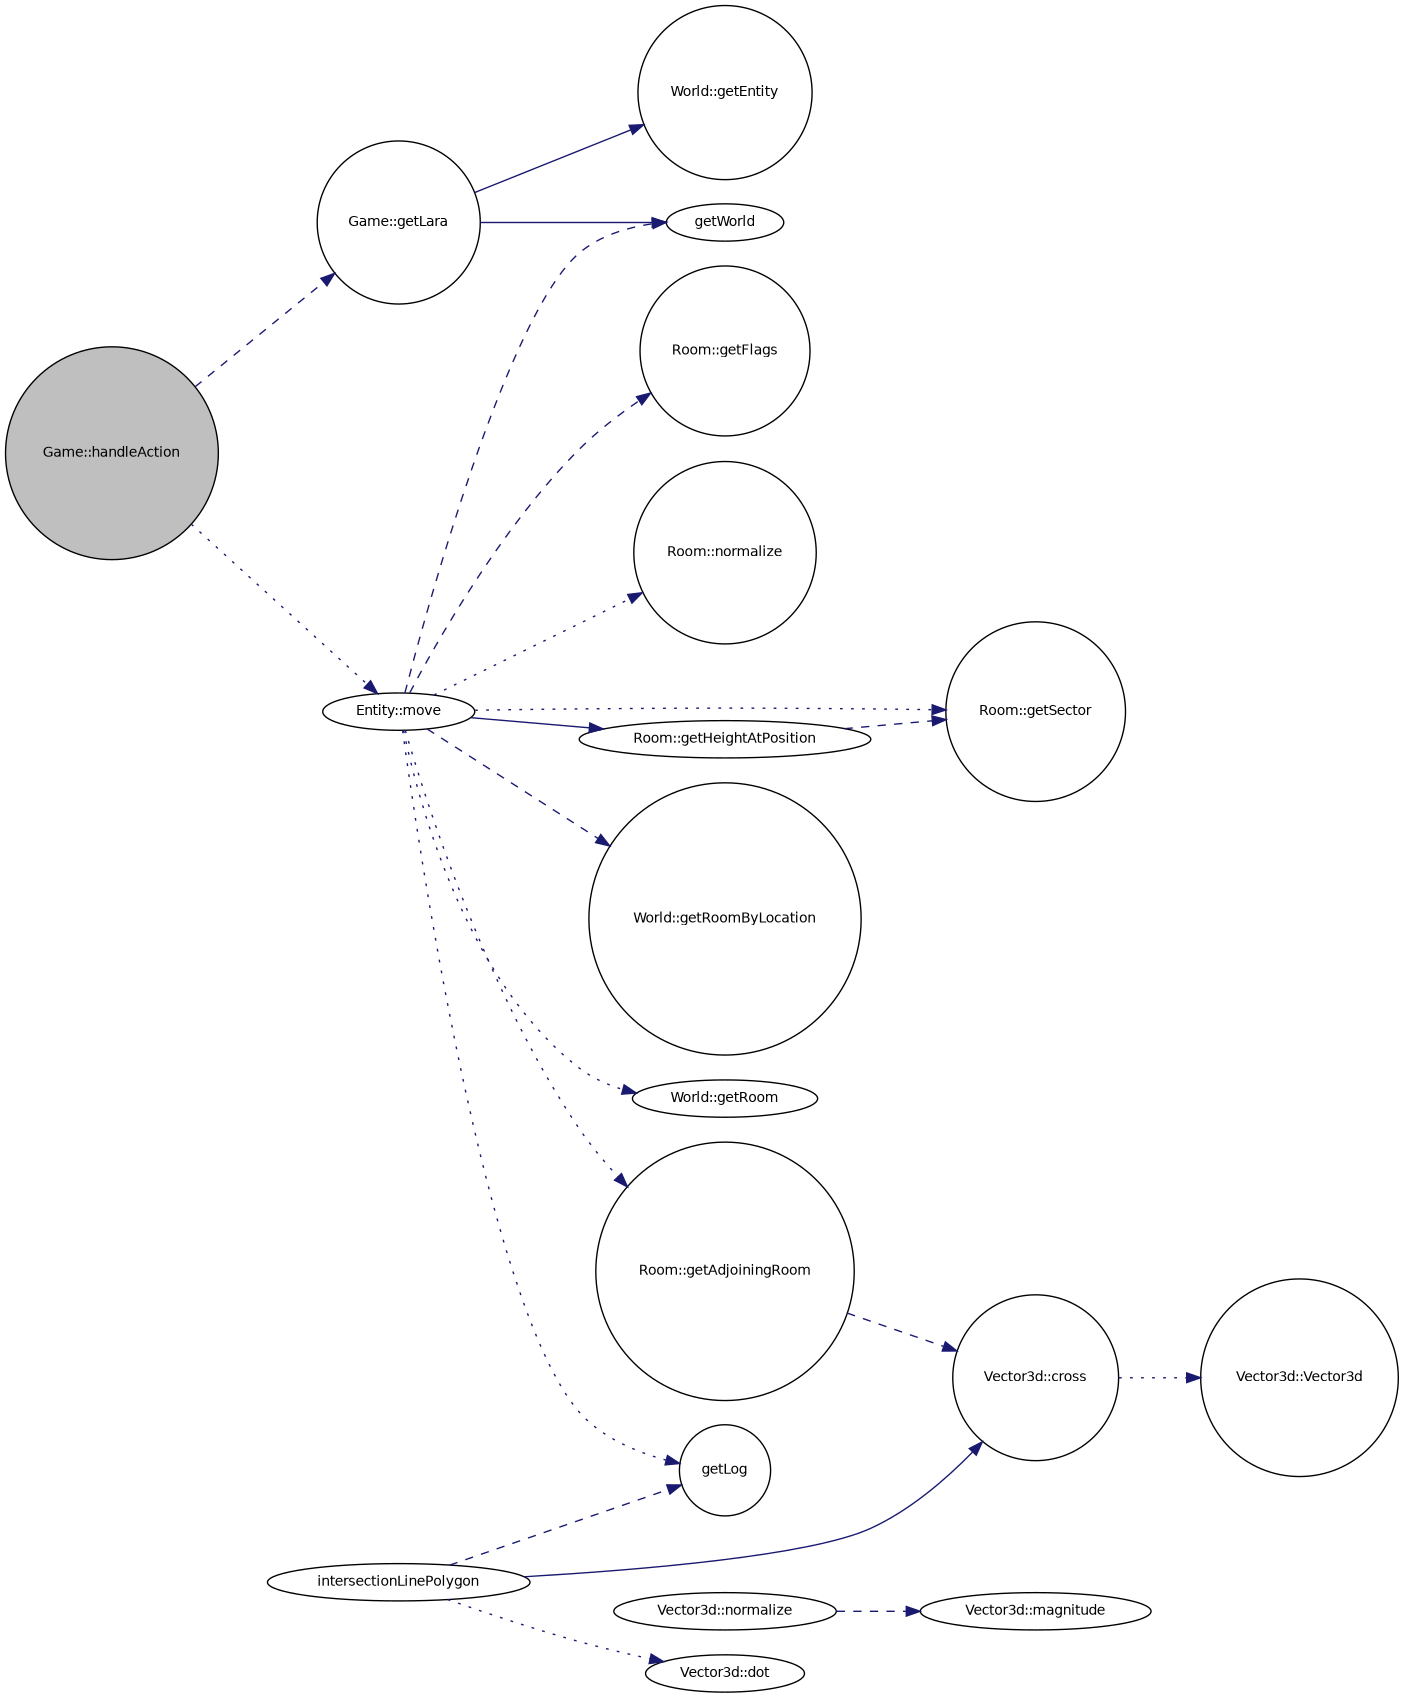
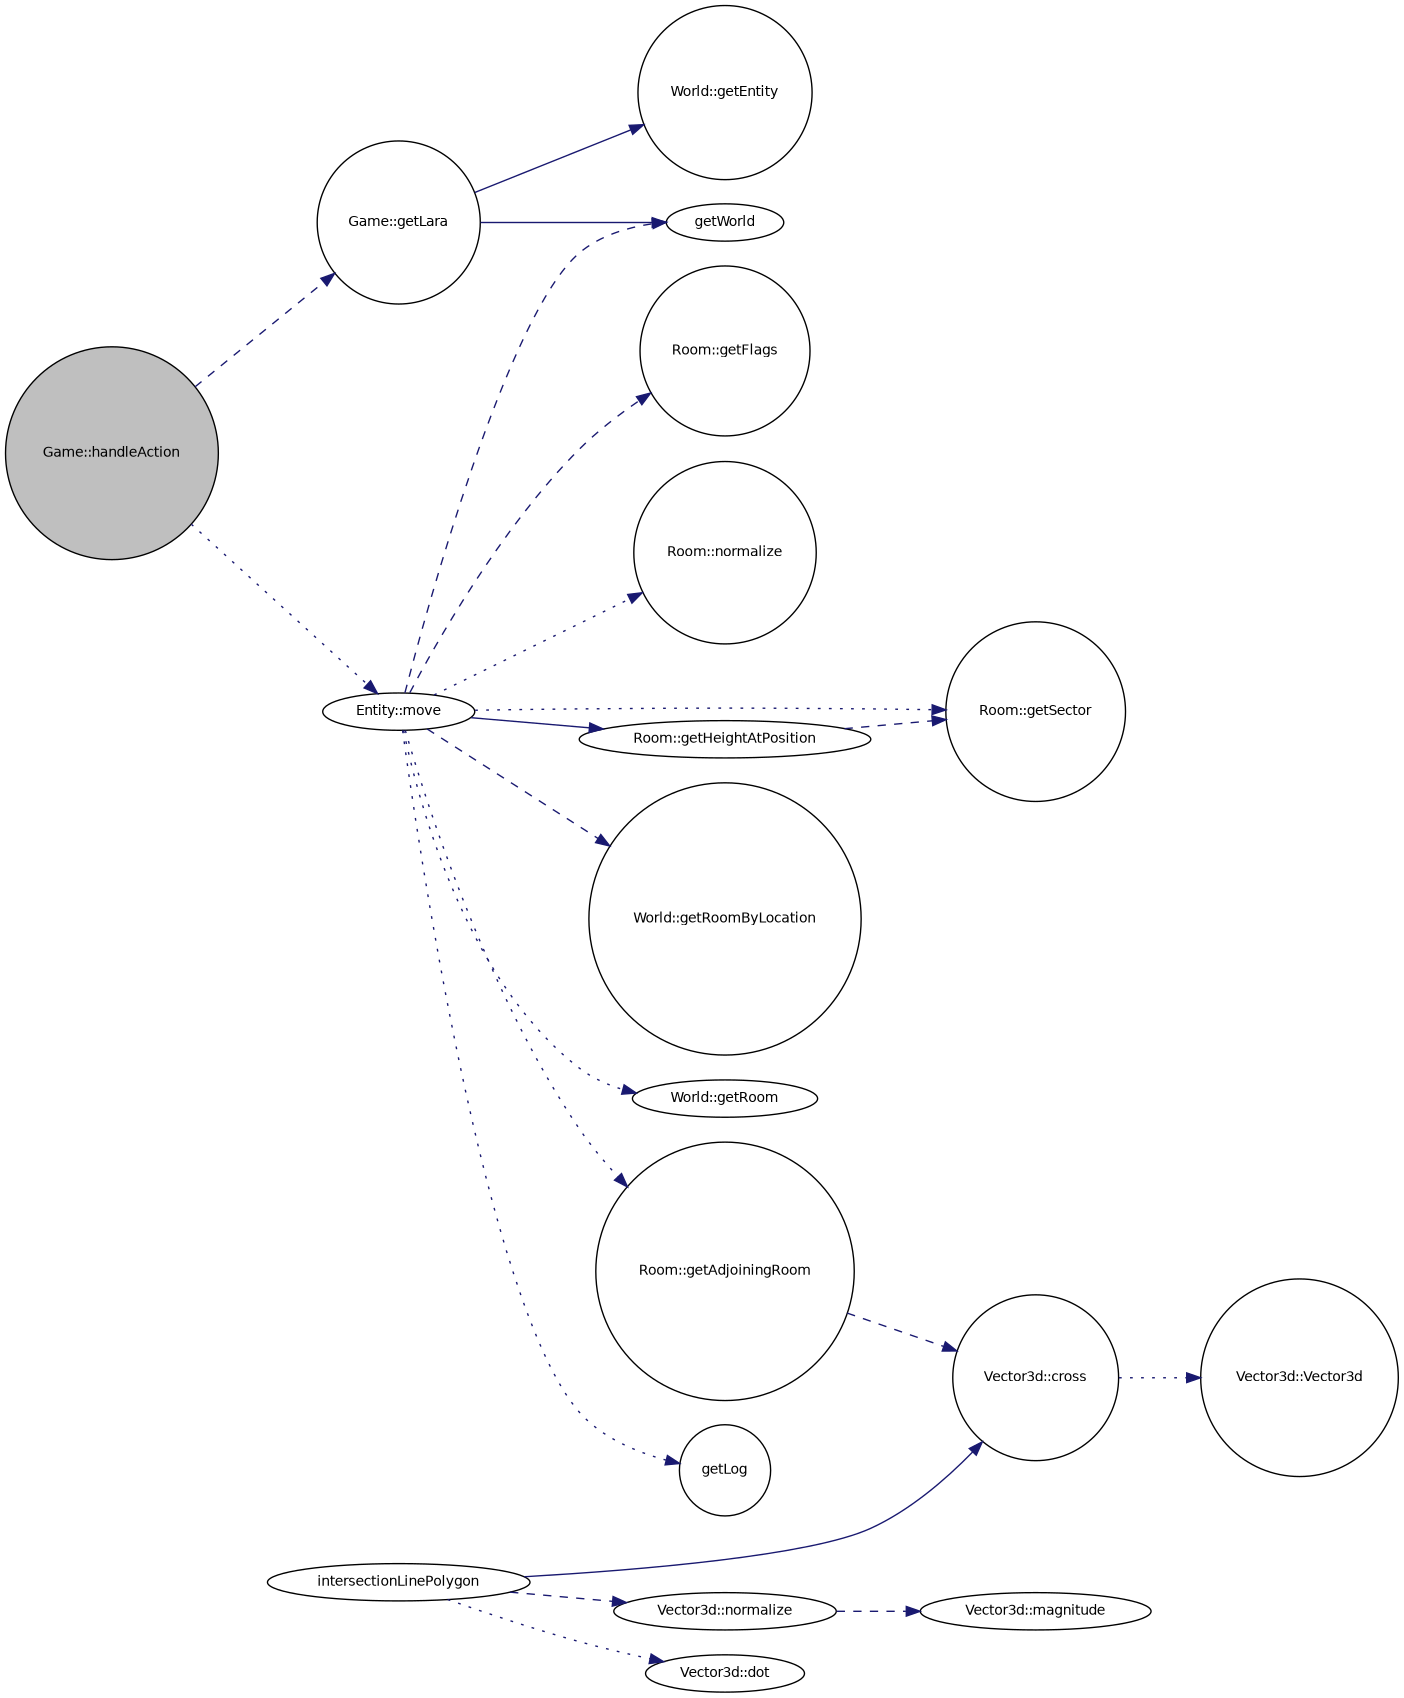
  digraph {
    rankdir=LR
    node [color=black fillcolor=white fontname=Helvetica fontsize=10 shape=circle style=filled]
    edge [color=midnightblue fontname=Helvetica fontsize=10 labelfontname=Helvetica labelfontsize=10 style=dashed]
    n1 [fillcolor=grey75 fontcolor=black height=0.2 label="Game::handleAction" width=0.4]
    n2 [height=0.2 label="Game::getLara" width=0.4]
    n3 [height=0.2 label="Entity::move" shape=ellipse width=0.4]
    n4 [height=0.2 label=getWorld shape=ellipse width=0.4]
    n5 [height=0.2 label="World::getEntity" width=0.4]
    n6 [height=0.2 label="World::getRoomByLocation" width=0.4]
    n7 [height=0.2 label="World::getRoom" shape=ellipse width=0.4]
    n8 [height=0.2 label="Room::getAdjoiningRoom" width=0.4]
    n9 [height=0.2 label=getLog width=0.4]
    n10 [height=0.2 label="Room::getFlags" width=0.4]
    n11 [height=0.2 label="Room::getSector" width=0.4]
    n12 [height=0.2 label="Room::normalize" width=0.4]
    n13 [height=0.2 label="Room::getHeightAtPosition" shape=ellipse width=0.4]
    n14 [height=0.2 label="Vector3d::cross" width=0.4]
    n15 [height=0.2 label=intersectionLinePolygon shape=ellipse width=0.4]
    n16 [height=0.2 label="Vector3d::normalize" shape=ellipse width=0.4]
    n17 [height=0.2 label="Vector3d::dot" shape=ellipse width=0.4]
    n18 [height=0.2 label="Vector3d::Vector3d" width=0.4]
    n19 [height=0.2 label="Vector3d::magnitude" shape=ellipse width=0.4]
    n1 -> n2
    n1 -> n3 [style=dotted]
    n2 -> n4 [style=solid]
    n2 -> n5 [style=solid]
    n3 -> n4
    n3 -> n6
    n3 -> n7 [style=dotted]
    n3 -> n8 [style=dotted]
    n3 -> n9 [style=dotted]
    n3 -> n10
    n3 -> n11 [style=dotted]
    n3 -> n12 [style=dotted]
    n3 -> n13 [style=solid]
    n8 -> n14
    n13 -> n11
    n14 -> n18 [style=dotted]
    n15 -> n14 [style=solid]
-   n15 -> n9
+   n15 -> n16
    n15 -> n17 [style=dotted]
    n16 -> n19
  }
